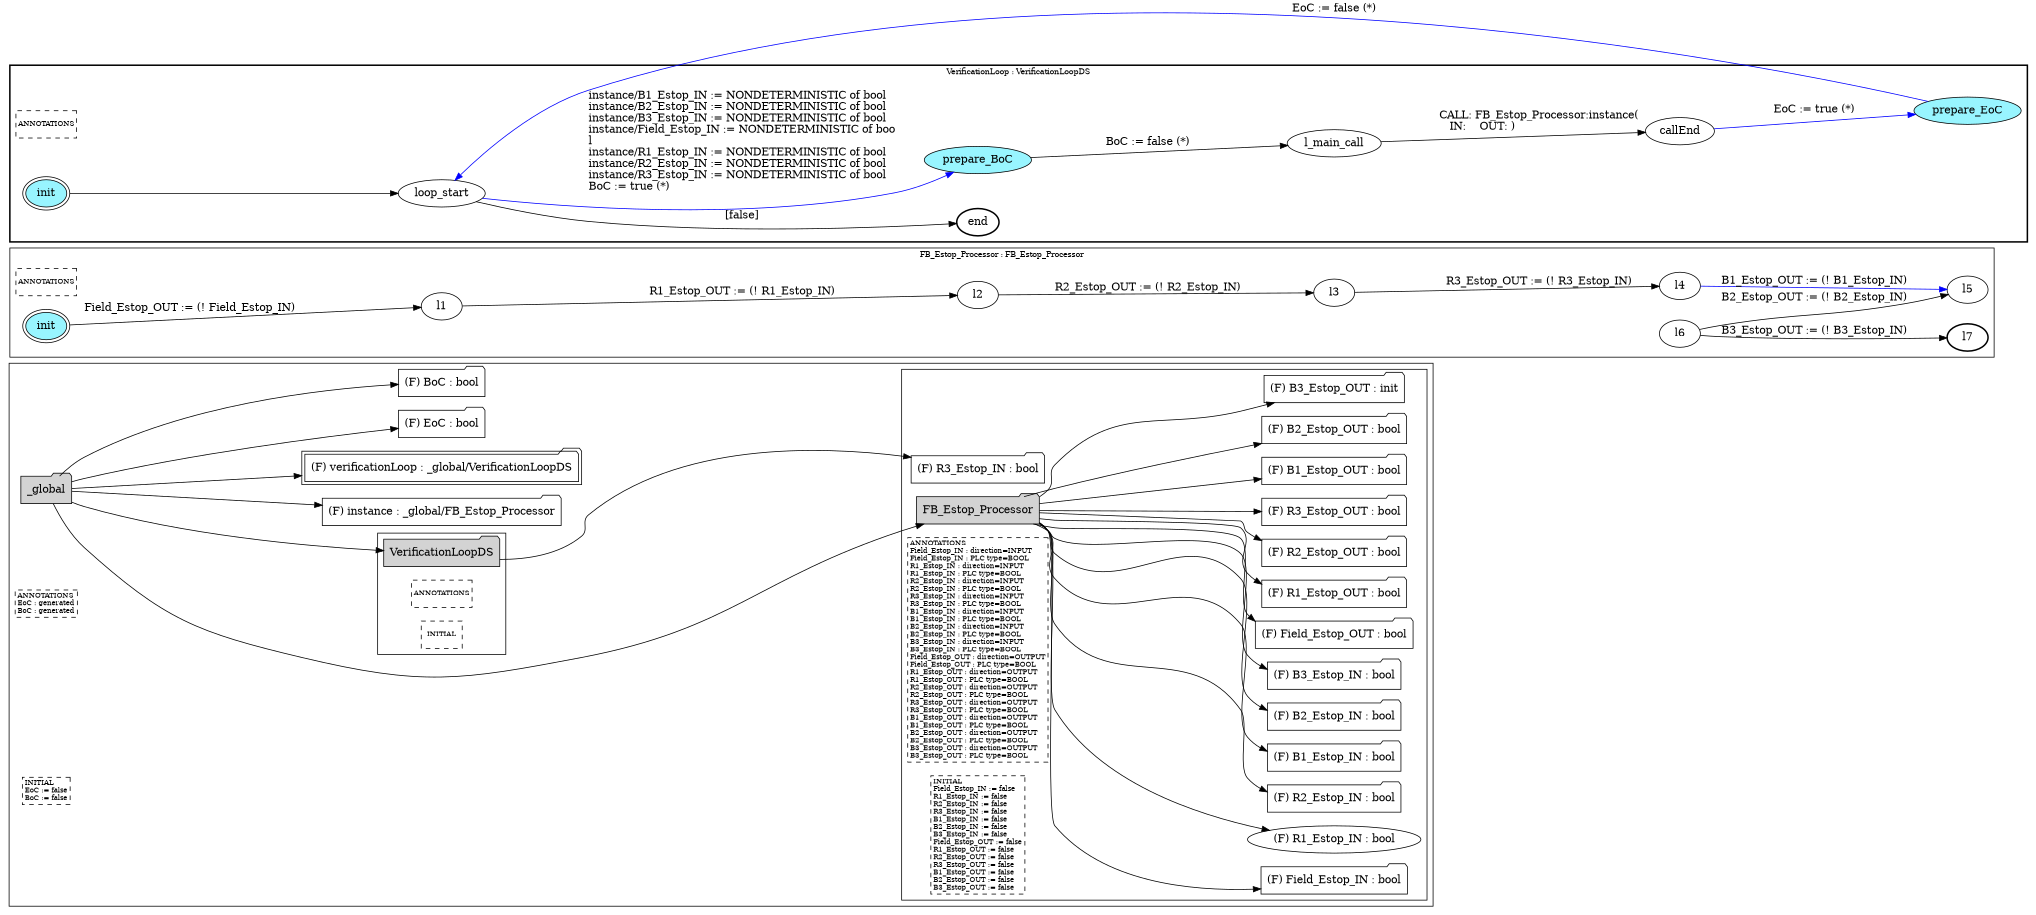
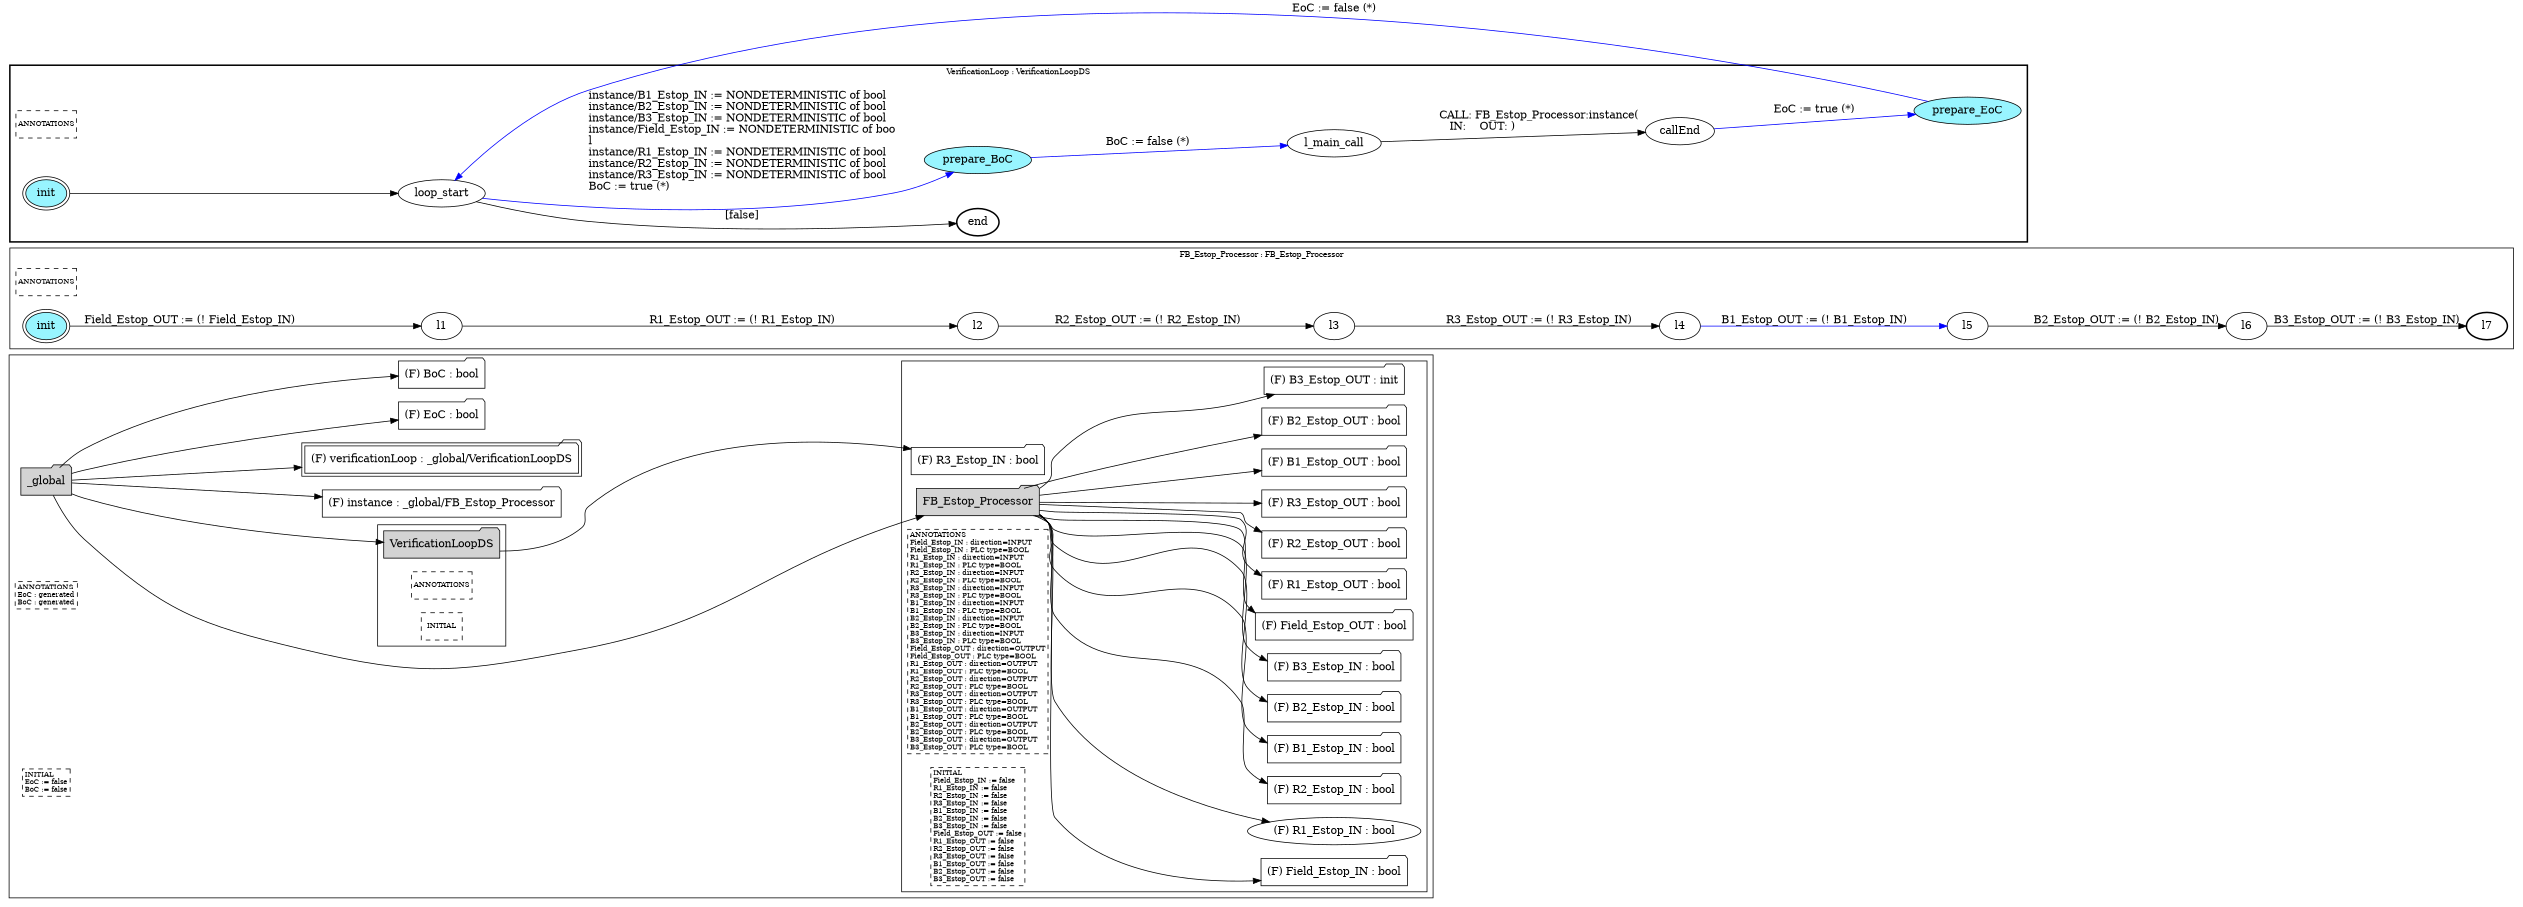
  digraph {
    rankdir=LR
    node [shape=folder style=filled fillcolor=white]
    n1 [label=FB_Estop_Processor fillcolor=""]
    n2 [label="(F) Field_Estop_IN : bool"]
    n3 [label="(F) R1_Estop_IN : bool" shape=ellipse]
    n4 [label="(F) R2_Estop_IN : bool"]
    n5 [label="(F) R3_Estop_IN : bool"]
    n6 [label="(F) B1_Estop_IN : bool"]
    n7 [label="(F) B2_Estop_IN : bool"]
    n8 [label="(F) B3_Estop_IN : bool"]
    n9 [label="(F) Field_Estop_OUT : bool"]
    n10 [label="(F) R1_Estop_OUT : bool"]
    n11 [label="(F) R2_Estop_OUT : bool"]
    n12 [label="(F) R3_Estop_OUT : bool"]
    n13 [label="(F) B1_Estop_OUT : bool"]
    n14 [label="(F) B2_Estop_OUT : bool"]
    n15 [label="(F) B3_Estop_OUT : init"]
    n16 [fontsize=9 label="ANNOTATIONS\lField_Estop_IN : direction=INPUT\lField_Estop_IN : PLC type=BOOL\lR1_Estop_IN : direction=INPUT\lR1_Estop_IN : PLC type=BOOL\lR2_Estop_IN : direction=INPUT\lR2_Estop_IN : PLC type=BOOL\lR3_Estop_IN : direction=INPUT\lR3_Estop_IN : PLC type=BOOL\lB1_Estop_IN : direction=INPUT\lB1_Estop_IN : PLC type=BOOL\lB2_Estop_IN : direction=INPUT\lB2_Estop_IN : PLC type=BOOL\lB3_Estop_IN : direction=INPUT\lB3_Estop_IN : PLC type=BOOL\lField_Estop_OUT : direction=OUTPUT\lField_Estop_OUT : PLC type=BOOL\lR1_Estop_OUT : direction=OUTPUT\lR1_Estop_OUT : PLC type=BOOL\lR2_Estop_OUT : direction=OUTPUT\lR2_Estop_OUT : PLC type=BOOL\lR3_Estop_OUT : direction=OUTPUT\lR3_Estop_OUT : PLC type=BOOL\lB1_Estop_OUT : direction=OUTPUT\lB1_Estop_OUT : PLC type=BOOL\lB2_Estop_OUT : direction=OUTPUT\lB2_Estop_OUT : PLC type=BOOL\lB3_Estop_OUT : direction=OUTPUT\lB3_Estop_OUT : PLC type=BOOL\l" margin="0.04,0.04" shape=rectangle style=dashed]
    n17 [fillcolor=lightyellow fontsize=9 label="INITIAL\lField_Estop_IN := false\lR1_Estop_IN := false\lR2_Estop_IN := false\lR3_Estop_IN := false\lB1_Estop_IN := false\lB2_Estop_IN := false\lB3_Estop_IN := false\lField_Estop_OUT := false\lR1_Estop_OUT := false\lR2_Estop_OUT := false\lR3_Estop_OUT := false\lB1_Estop_OUT := false\lB2_Estop_OUT := false\lB3_Estop_OUT := false\l" margin="0.04,0.04" shape=rectangle style=dashed]
    n18 [label=VerificationLoopDS fillcolor=""]
    n19 [fontsize=9 label=ANNOTATIONS margin="0.04,0.04" shape=rectangle style=dashed]
    n20 [fillcolor=lightyellow fontsize=9 label=INITIAL margin="0.04,0.04" shape=rectangle style=dashed]
    n21 [label=_global fillcolor=""]
    n22 [label="(F) instance : _global/FB_Estop_Processor"]
    n23 [label="(F) verificationLoop : _global/VerificationLoopDS" peripheries=2]
    n24 [label="(F) EoC : bool"]
    n25 [label="(F) BoC : bool"]
    n26 [fontsize=9 label="ANNOTATIONS\lEoC : generated\lBoC : generated\l" margin="0.04,0.04" shape=rectangle style=dashed]
    n27 [fillcolor=lightyellow fontsize=9 label="INITIAL\lEoC := false\lBoC := false\l" margin="0.04,0.04" shape=rectangle style=dashed]
    n28 [fontsize=9 label=ANNOTATIONS margin="0.04,0.04" shape=rectangle style=dashed]
    n29 [color=black fillcolor=cadetblue1 label=init peripheries=2 shape=ellipse]
    n30 [color=black label=l1 shape=ellipse]
    n31 [color=black label=l2 shape=ellipse]
    n32 [color=black label=l3 shape=ellipse]
    n33 [color=black label=l4 shape=ellipse]
    n34 [color=black label=l5 shape=ellipse]
    n35 [color=black label=l6 shape=ellipse]
    n36 [color=black label=l7 shape=ellipse style=bold]
    n37 [fontsize=9 label=ANNOTATIONS margin="0.04,0.04" shape=rectangle style=dashed]
    n38 [color=black fillcolor=cadetblue1 label=init peripheries=2 shape=ellipse]
    n39 [color=black label=loop_start shape=ellipse]
    n40 [color=black fillcolor=cadetblue1 label=end shape=ellipse style=bold]
    n41 [color=black fillcolor=cadetblue1 label=prepare_BoC shape=ellipse]
    n42 [color=black label=l_main_call shape=ellipse]
    n43 [color=black label=callEnd shape=ellipse]
    n44 [color=black fillcolor=cadetblue1 label=prepare_EoC shape=ellipse]
    subgraph cluster_1 {
      n21
      n22
      n23
      n24
      n25
      n26
      n27
      subgraph cluster_2 {
        n1
        n2
        n3
        n4
        n5
        n6
        n7
        n8
        n9
        n10
        n11
        n12
        n13
        n14
        n15
        n16
        n17
      }
      subgraph cluster_3 {
        n18
        n19
        n20
      }
    }
    subgraph cluster_4 {
      color=black
      fontsize=10
      label="VerificationLoop : VerificationLoopDS"
      ranksep=0.4
      style=bold
      n37
      n38
      n39
      n40
      n41
      n42
      n43
      n44
    }
    subgraph cluster_5 {
      color=black
      fontsize=10
      label="FB_Estop_Processor : FB_Estop_Processor"
      ranksep=0.4
      n28
      n29
      n30
      n31
      n32
      n33
      n34
      n35
      n36
    }
    n1 -> n2
    n1 -> n3
    n1 -> n4
    n1 -> n6
    n1 -> n7
    n1 -> n8
    n1 -> n9
    n1 -> n10
    n1 -> n11
    n1 -> n12
    n1 -> n13
    n1 -> n14
    n1 -> n15
    n18 -> n5
    n21 -> n1
    n21 -> n18
    n21 -> n22
    n21 -> n23
    n21 -> n24
    n21 -> n25
    n29 -> n30 [color=black label="Field_Estop_OUT := (! Field_Estop_IN)"]
    n30 -> n31 [color=black label="R1_Estop_OUT := (! R1_Estop_IN)"]
    n31 -> n32 [color=black label="R2_Estop_OUT := (! R2_Estop_IN)"]
    n32 -> n33 [color=black label="R3_Estop_OUT := (! R3_Estop_IN)"]
    n33 -> n34 [color=blue label="B1_Estop_OUT := (! B1_Estop_IN)"]
-   n35 -> n34 [color=black label="B2_Estop_OUT := (! B2_Estop_IN)"]
+   n34 -> n35 [color=black label="B2_Estop_OUT := (! B2_Estop_IN)"]
    n35 -> n36 [color=black label="B3_Estop_OUT := (! B3_Estop_IN)"]
    n38 -> n39 [color=black]
    n39 -> n40 [color=black label="[false]"]
    n39 -> n41 [color=blue label="instance/B1_Estop_IN := NONDETERMINISTIC of bool\linstance/B2_Estop_IN := NONDETERMINISTIC of bool\linstance/B3_Estop_IN := NONDETERMINISTIC of bool\linstance/Field_Estop_IN := NONDETERMINISTIC of boo\ll\linstance/R1_Estop_IN := NONDETERMINISTIC of bool\linstance/R2_Estop_IN := NONDETERMINISTIC of bool\linstance/R3_Estop_IN := NONDETERMINISTIC of bool\lBoC := true (*)\l"]
-   n41 -> n42 [color=black label="BoC := false (*)"]
+   n41 -> n42 [color=blue label="BoC := false (*)"]
    n42 -> n43 [color=black label="CALL: FB_Estop_Processor:instance(\l   IN:    OUT: )\l"]
    n43 -> n44 [color=blue label="EoC := true (*)"]
    n44 -> n39 [color=blue label="EoC := false (*)"]
  }
